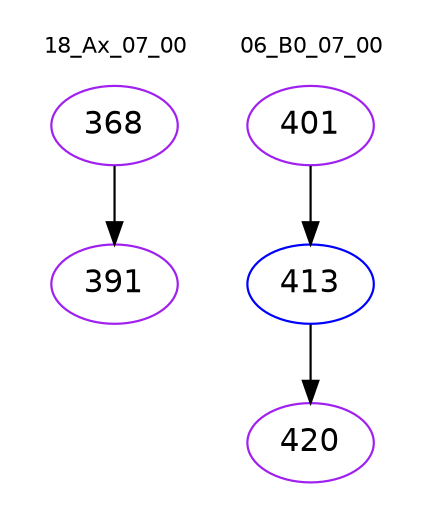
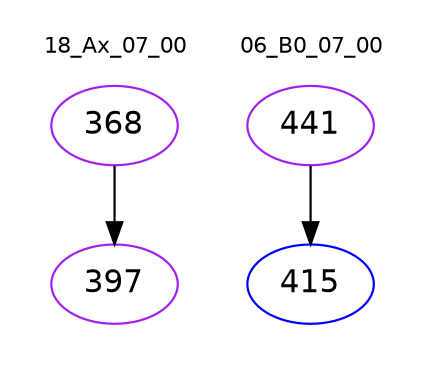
  digraph {
    fontname="DejaVu Sans"
    node [color=purple fontname="DejaVu Sans"]
    edge [color=black fontname="DejaVu Sans"]
    n1 [label=368]
-   n2 [label=391]
-   n3 [color=blue label=413]
-   n4 [label=420]
-   n5 [label=401]
+   n2 [label=397]
+   n3 [color=blue label=415]
+   n5 [label=441]
    subgraph cluster_1 {
      color=white
      fontsize=10
      label="18_Ax_07_00"
      n1
      n2
    }
    subgraph cluster_2 {
      color=white
      fontsize=10
      label="06_B0_07_00"
      n3
-     n4
      n5
    }
    n1 -> n2
-   n3 -> n4
    n5 -> n3
  }
